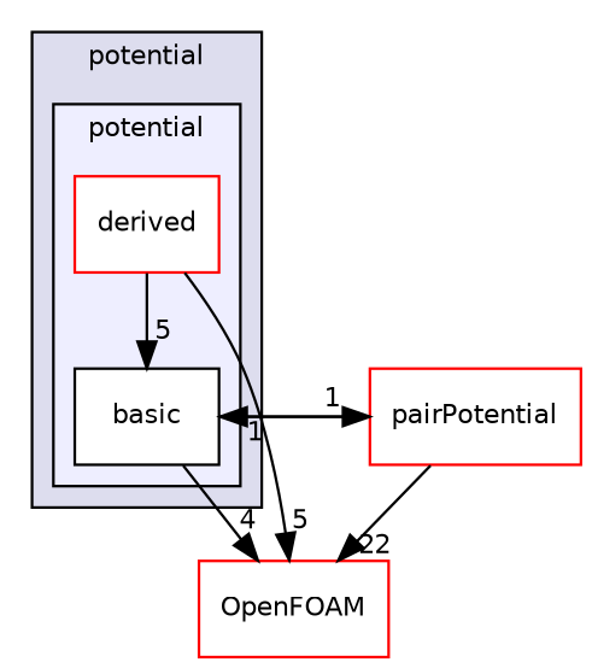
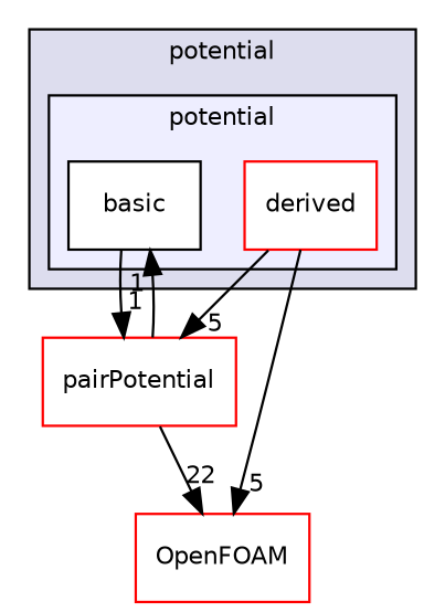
  digraph {
    compound=true
    fontname="DejaVu Sans"
    node [color=red fontname="DejaVu Sans" fontsize=10 shape=box]
    edge [fontname="DejaVu Sans" headlabel=1 labeldistance=1.5 labelfontname=Helvetica labelfontsize=10]
    n1 [color=black fillcolor=white label=basic style=filled]
    n2 [fillcolor=white label=derived style=filled]
    n3 [label=pairPotential]
    n4 [label=OpenFOAM]
    subgraph cluster_1 {
      bgcolor="#ddddee"
      fontsize=10
      label=potential
      pencolor=black
      subgraph cluster_2 {
        bgcolor="#eeeeff"
        fontsize=10
        label=potential
        pencolor=black
        n1
        n2
      }
    }
    n1 -> n3
-   n1 -> n4 [headlabel=4]
-   n2 -> n1 [headlabel=5]
+   n2 -> n3 [headlabel=5]
    n2 -> n4 [headlabel=5]
    n3 -> n1
    n3 -> n4 [headlabel=22]
  }
